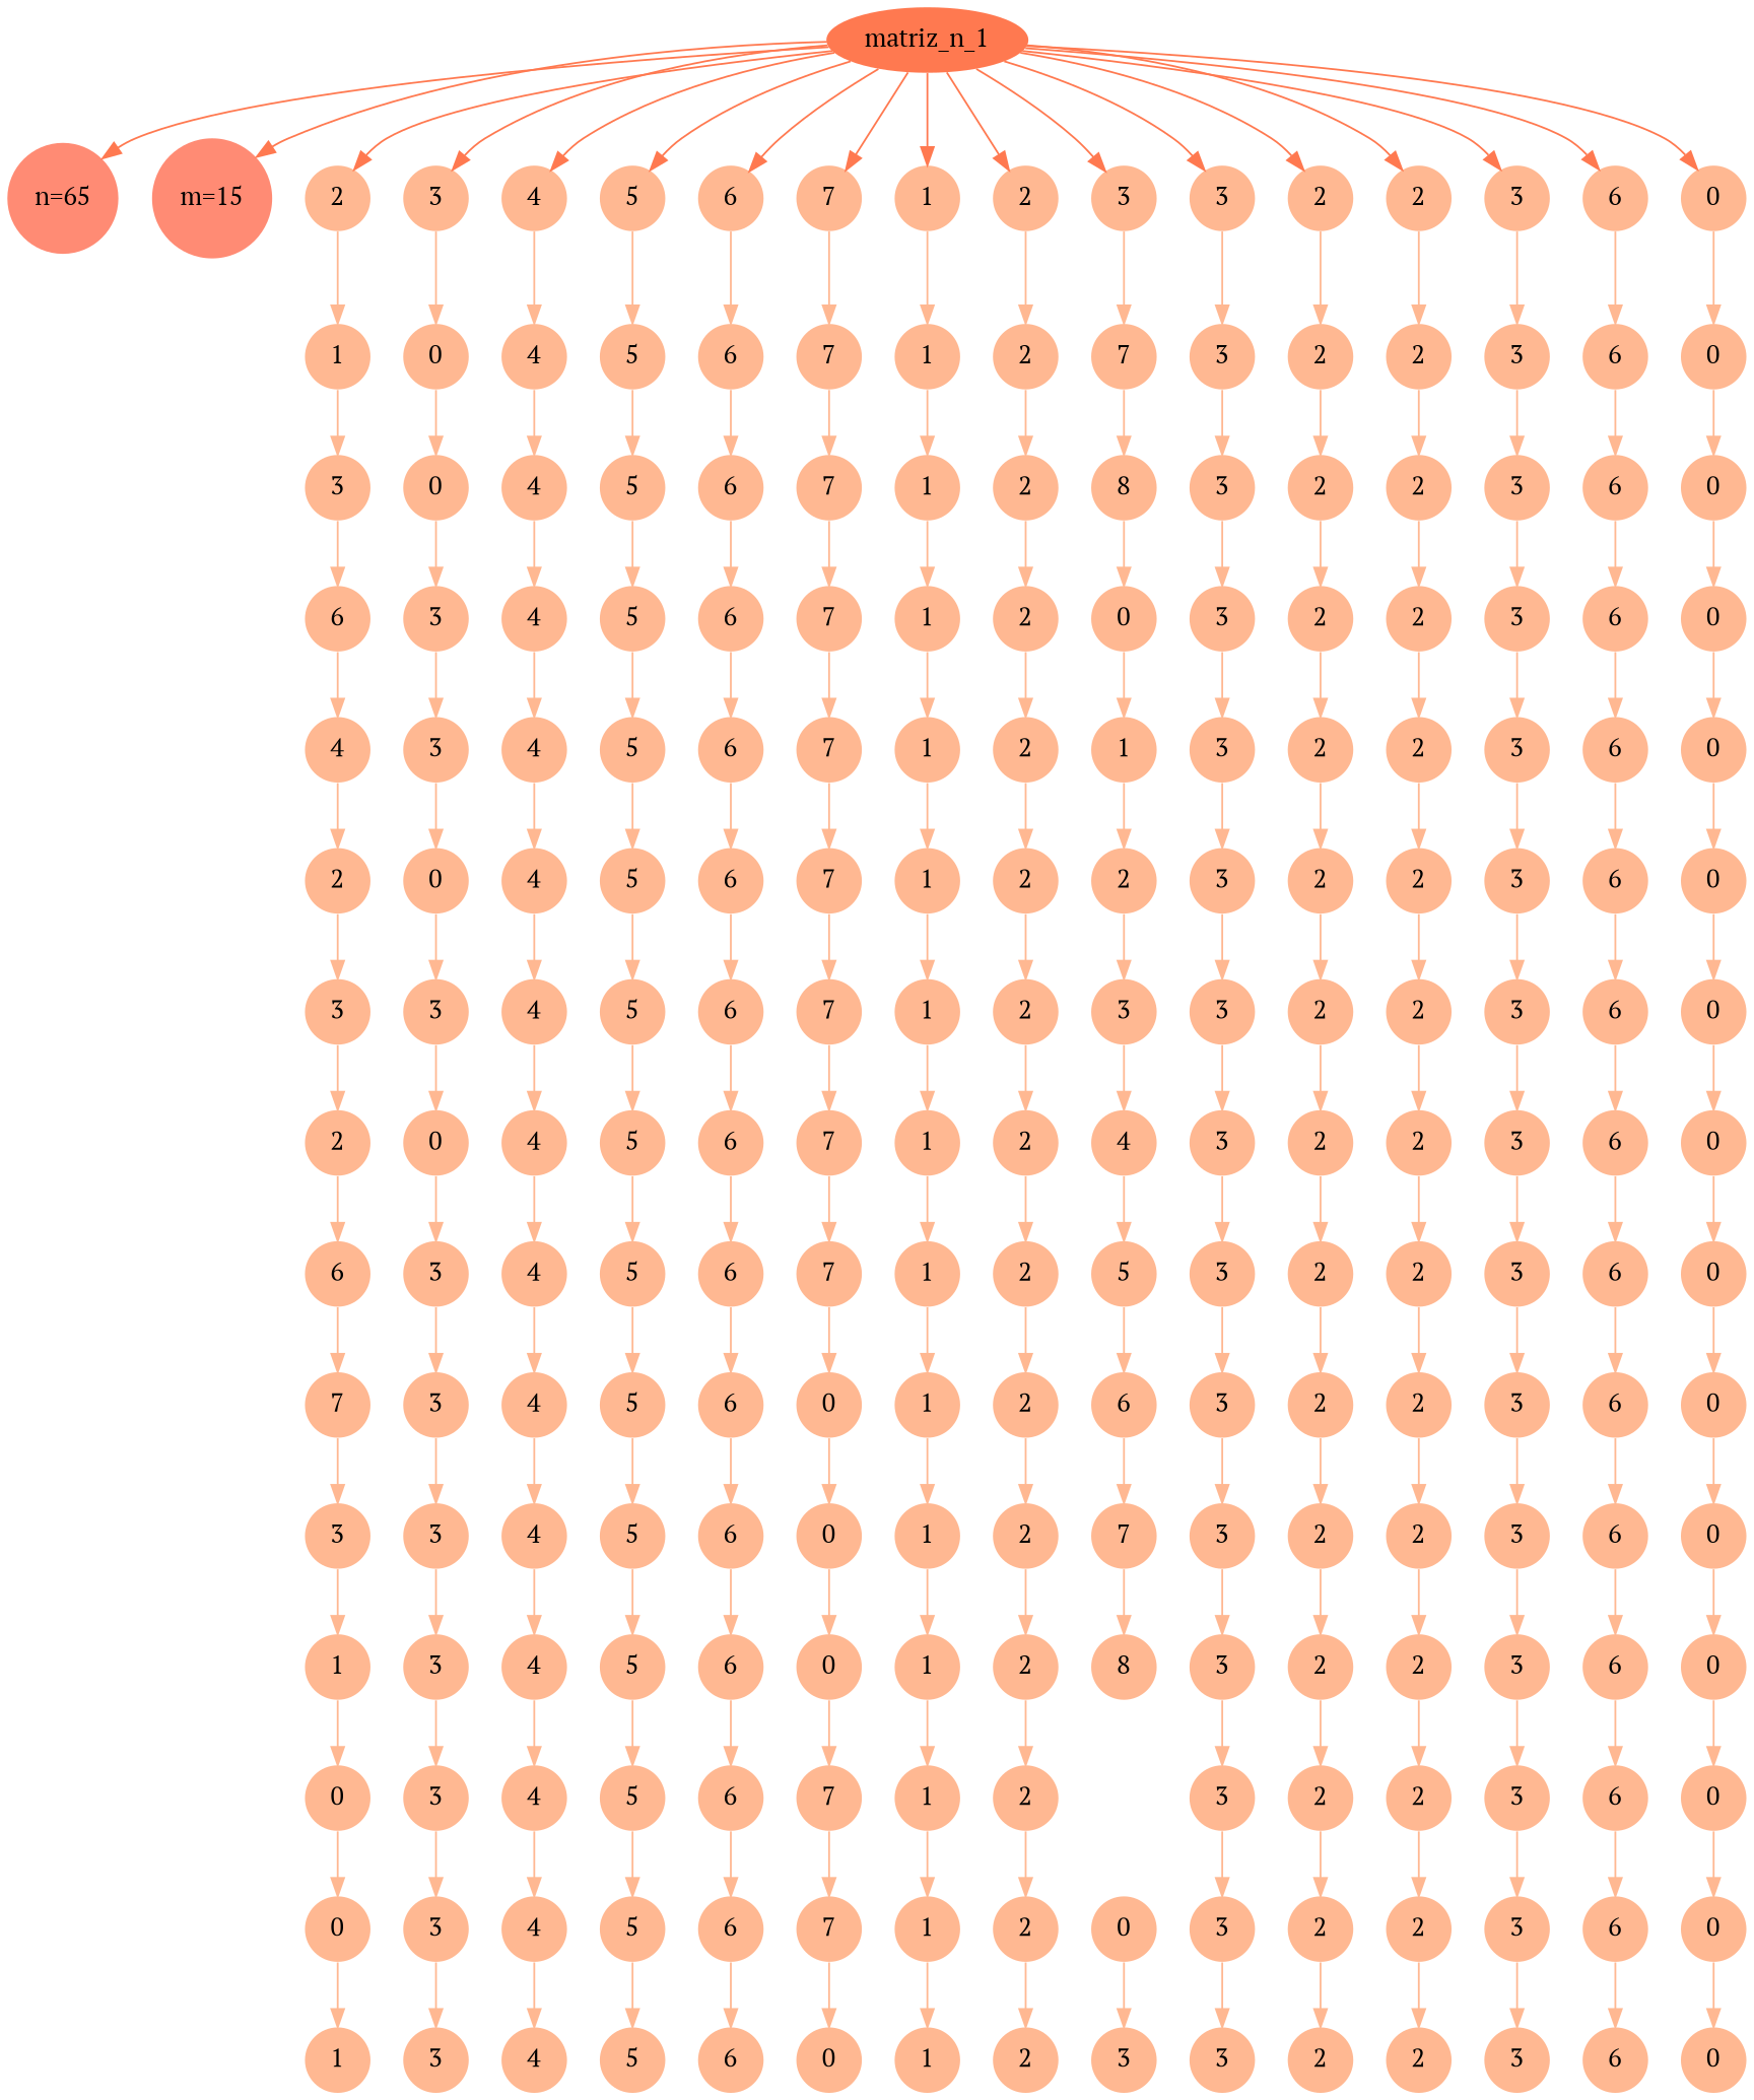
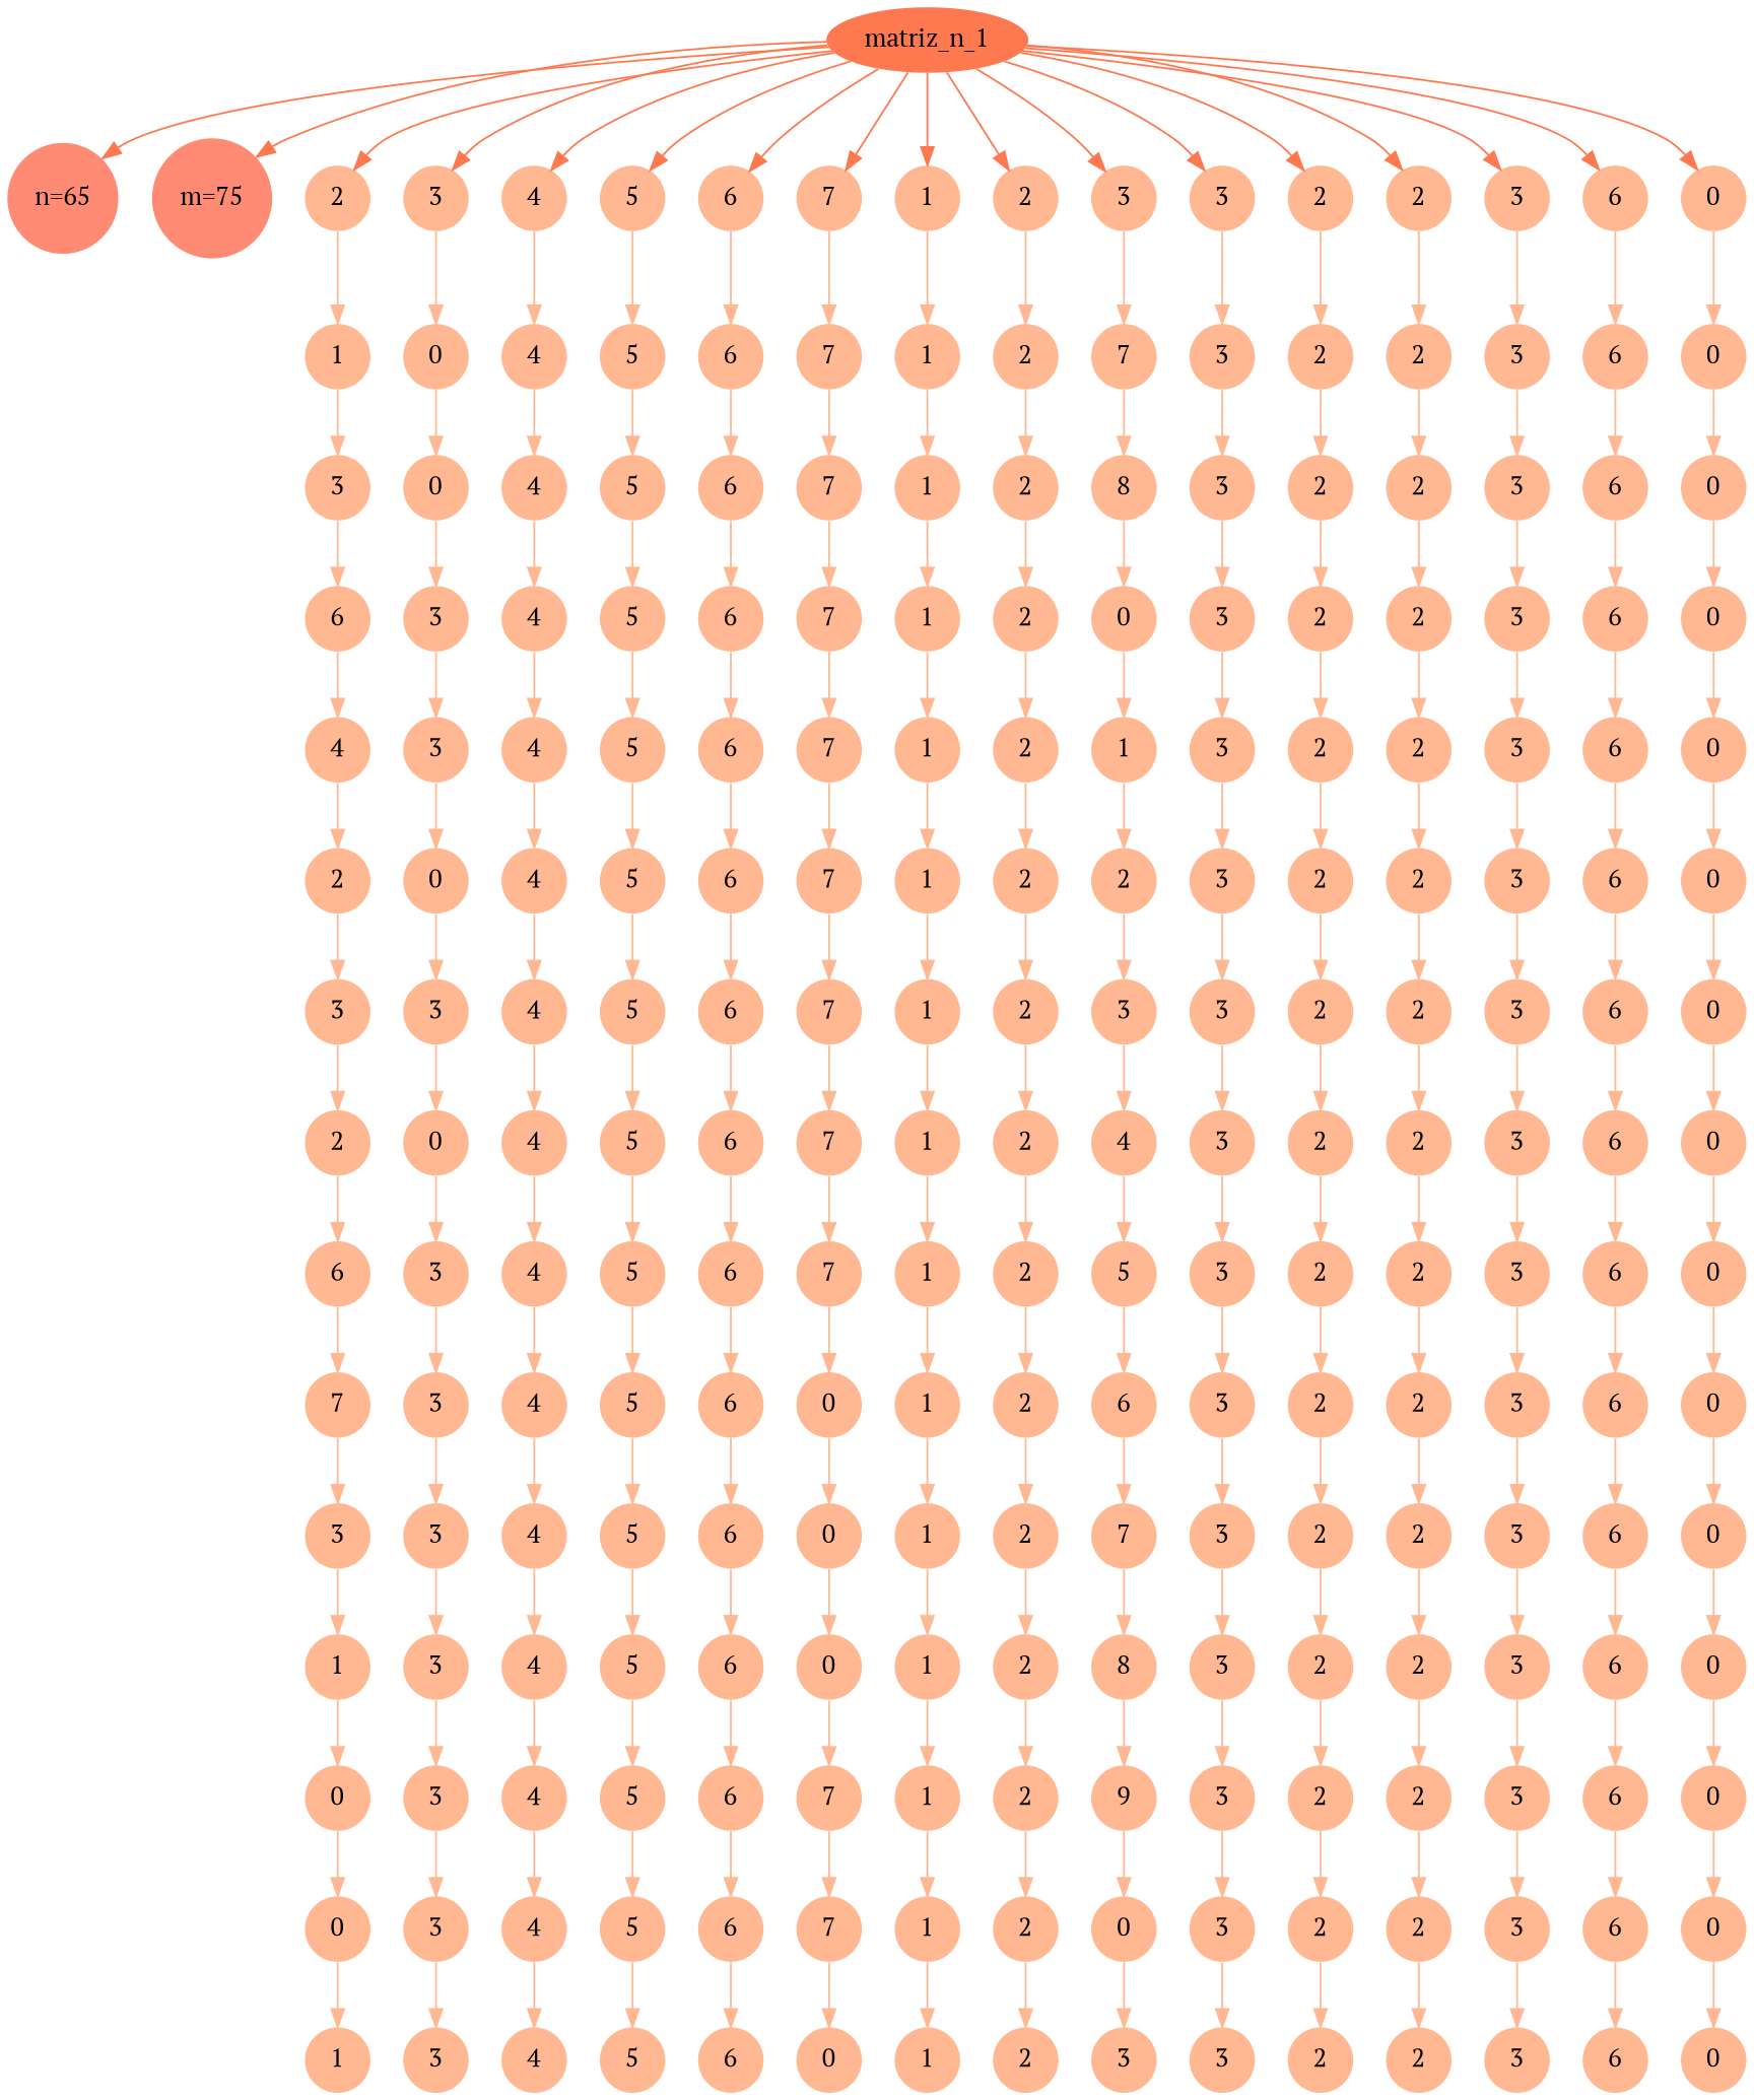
  digraph {
    fontname="PT Serif"
    node [fillcolor="#ffb892" fontname="PT Serif" penwidth=0 shape=circle style=filled]
    edge [color="#ffb892" fontname="PT Serif"]
    n1 [fillcolor="#ff7950" label=matriz_n_1 shape=oval]
    n2 [fillcolor="#ff8b74" label="n=65"]
-   n3 [fillcolor="#ff8b74" label="m=15"]
+   n3 [fillcolor="#ff8b74" label="m=75"]
    n4 [label=2]
    n5 [label=3]
    n6 [label=4]
    n7 [label=5]
    n8 [label=6]
    n9 [label=7]
    n10 [label=1]
    n11 [label=2]
    n12 [label=3]
    n13 [label=3]
    n14 [label=2]
    n15 [label=2]
    n16 [label=3]
    n17 [label=6]
    n18 [label=0]
    n19 [label=1]
    n20 [label=0]
    n21 [label=4]
    n22 [label=5]
    n23 [label=6]
    n24 [label=7]
    n25 [label=1]
    n26 [label=2]
    n27 [label=7]
    n28 [label=3]
    n29 [label=2]
    n30 [label=2]
    n31 [label=3]
    n32 [label=6]
    n33 [label=0]
    n34 [label=3]
    n35 [label=6]
    n36 [label=4]
    n37 [label=2]
    n38 [label=3]
    n39 [label=2]
    n40 [label=6]
    n41 [label=7]
    n42 [label=3]
    n43 [label=1]
    n44 [label=0]
    n45 [label=0]
    n46 [label=1]
    n47 [label=0]
    n48 [label=3]
    n49 [label=3]
    n50 [label=0]
    n51 [label=3]
    n52 [label=0]
    n53 [label=3]
    n54 [label=3]
    n55 [label=3]
    n56 [label=3]
    n57 [label=3]
    n58 [label=3]
    n59 [label=3]
    n60 [label=4]
    n61 [label=4]
    n62 [label=4]
    n63 [label=4]
    n64 [label=4]
    n65 [label=4]
    n66 [label=4]
    n67 [label=4]
    n68 [label=4]
    n69 [label=4]
    n70 [label=4]
    n71 [label=4]
    n72 [label=4]
    n73 [label=5]
    n74 [label=5]
    n75 [label=5]
    n76 [label=5]
    n77 [label=5]
    n78 [label=5]
    n79 [label=5]
    n80 [label=5]
    n81 [label=5]
    n82 [label=5]
    n83 [label=5]
    n84 [label=5]
    n85 [label=5]
    n86 [label=6]
    n87 [label=6]
    n88 [label=6]
    n89 [label=6]
    n90 [label=6]
    n91 [label=6]
    n92 [label=6]
    n93 [label=6]
    n94 [label=6]
    n95 [label=6]
    n96 [label=6]
    n97 [label=6]
    n98 [label=6]
    n99 [label=7]
    n100 [label=7]
    n101 [label=7]
    n102 [label=7]
    n103 [label=7]
    n104 [label=7]
    n105 [label=7]
    n106 [label=0]
    n107 [label=0]
    n108 [label=0]
    n109 [label=7]
    n110 [label=7]
    n111 [label=0]
    n112 [label=1]
    n113 [label=1]
    n114 [label=1]
    n115 [label=1]
    n116 [label=1]
    n117 [label=1]
    n118 [label=1]
    n119 [label=1]
    n120 [label=1]
    n121 [label=1]
    n122 [label=1]
    n123 [label=1]
    n124 [label=1]
    n125 [label=2]
    n126 [label=2]
    n127 [label=2]
    n128 [label=2]
    n129 [label=2]
    n130 [label=2]
    n131 [label=2]
    n132 [label=2]
    n133 [label=2]
    n134 [label=2]
    n135 [label=2]
    n136 [label=2]
    n137 [label=2]
    n138 [label=8]
    n139 [label=0]
    n140 [label=1]
    n141 [label=2]
    n142 [label=3]
    n143 [label=4]
    n144 [label=5]
    n145 [label=6]
    n146 [label=7]
    n147 [label=8]
+   n148 [label=9]
    n149 [label=0]
    n150 [label=3]
    n151 [label=3]
    n152 [label=3]
    n153 [label=3]
    n154 [label=3]
    n155 [label=3]
    n156 [label=3]
    n157 [label=3]
    n158 [label=3]
    n159 [label=3]
    n160 [label=3]
    n161 [label=3]
    n162 [label=3]
    n163 [label=3]
    n164 [label=2]
    n165 [label=2]
    n166 [label=2]
    n167 [label=2]
    n168 [label=2]
    n169 [label=2]
    n170 [label=2]
    n171 [label=2]
    n172 [label=2]
    n173 [label=2]
    n174 [label=2]
    n175 [label=2]
    n176 [label=2]
    n177 [label=2]
    n178 [label=2]
    n179 [label=2]
    n180 [label=2]
    n181 [label=2]
    n182 [label=2]
    n183 [label=2]
    n184 [label=2]
    n185 [label=2]
    n186 [label=2]
    n187 [label=2]
    n188 [label=2]
    n189 [label=2]
    n190 [label=3]
    n191 [label=3]
    n192 [label=3]
    n193 [label=3]
    n194 [label=3]
    n195 [label=3]
    n196 [label=3]
    n197 [label=3]
    n198 [label=3]
    n199 [label=3]
    n200 [label=3]
    n201 [label=3]
    n202 [label=3]
    n203 [label=6]
    n204 [label=6]
    n205 [label=6]
    n206 [label=6]
    n207 [label=6]
    n208 [label=6]
    n209 [label=6]
    n210 [label=6]
    n211 [label=6]
    n212 [label=6]
    n213 [label=6]
    n214 [label=6]
    n215 [label=6]
    n216 [label=0]
    n217 [label=0]
    n218 [label=0]
    n219 [label=0]
    n220 [label=0]
    n221 [label=0]
    n222 [label=0]
    n223 [label=0]
    n224 [label=0]
    n225 [label=0]
    n226 [label=0]
    n227 [label=0]
    n228 [label=0]
    n1 -> n2 [color="#ff7950"]
    n1 -> n3 [color="#ff7950"]
    n1 -> n4 [color="#ff7950"]
    n1 -> n5 [color="#ff7950"]
    n1 -> n6 [color="#ff7950"]
    n1 -> n7 [color="#ff7950"]
    n1 -> n8 [color="#ff7950"]
    n1 -> n9 [color="#ff7950"]
    n1 -> n10 [color="#ff7950"]
    n1 -> n11 [color="#ff7950"]
    n1 -> n12 [color="#ff7950"]
    n1 -> n13 [color="#ff7950"]
    n1 -> n14 [color="#ff7950"]
    n1 -> n15 [color="#ff7950"]
    n1 -> n16 [color="#ff7950"]
    n1 -> n17 [color="#ff7950"]
    n1 -> n18 [color="#ff7950"]
    n4 -> n19
    n5 -> n20
    n6 -> n21
    n7 -> n22
    n8 -> n23
    n9 -> n24
    n10 -> n25
    n11 -> n26
    n12 -> n27
    n13 -> n28
    n14 -> n29
    n15 -> n30
    n16 -> n31
    n17 -> n32
    n18 -> n33
    n19 -> n34
    n20 -> n47
    n21 -> n60
    n22 -> n73
    n23 -> n86
    n24 -> n99
    n25 -> n112
    n26 -> n125
    n27 -> n138
    n28 -> n151
    n29 -> n164
    n30 -> n177
    n31 -> n190
    n32 -> n203
    n33 -> n216
    n34 -> n35
    n35 -> n36
    n36 -> n37
    n37 -> n38
    n38 -> n39
    n39 -> n40
    n40 -> n41
    n41 -> n42
    n42 -> n43
    n43 -> n44
    n44 -> n45
    n45 -> n46
    n47 -> n48
    n48 -> n49
    n49 -> n50
    n50 -> n51
    n51 -> n52
    n52 -> n53
    n53 -> n54
    n54 -> n55
    n55 -> n56
    n56 -> n57
    n57 -> n58
    n58 -> n59
    n60 -> n61
    n61 -> n62
    n62 -> n63
    n63 -> n64
    n64 -> n65
    n65 -> n66
    n66 -> n67
    n67 -> n68
    n68 -> n69
    n69 -> n70
    n70 -> n71
    n71 -> n72
    n73 -> n74
    n74 -> n75
    n75 -> n76
    n76 -> n77
    n77 -> n78
    n78 -> n79
    n79 -> n80
    n80 -> n81
    n81 -> n82
    n82 -> n83
    n83 -> n84
    n84 -> n85
    n86 -> n87
    n87 -> n88
    n88 -> n89
    n89 -> n90
    n90 -> n91
    n91 -> n92
    n92 -> n93
    n93 -> n94
    n94 -> n95
    n95 -> n96
    n96 -> n97
    n97 -> n98
    n99 -> n100
    n100 -> n101
    n101 -> n102
    n102 -> n103
    n103 -> n104
    n104 -> n105
    n105 -> n106
    n106 -> n107
    n107 -> n108
    n108 -> n109
    n109 -> n110
    n110 -> n111
    n112 -> n113
    n113 -> n114
    n114 -> n115
    n115 -> n116
    n116 -> n117
    n117 -> n118
    n118 -> n119
    n119 -> n120
    n120 -> n121
    n121 -> n122
    n122 -> n123
    n123 -> n124
    n125 -> n126
    n126 -> n127
    n127 -> n128
    n128 -> n129
    n129 -> n130
    n130 -> n131
    n131 -> n132
    n132 -> n133
    n133 -> n134
    n134 -> n135
    n135 -> n136
    n136 -> n137
    n138 -> n139
    n139 -> n140
    n140 -> n141
    n141 -> n142
    n142 -> n143
    n143 -> n144
    n144 -> n145
    n145 -> n146
    n146 -> n147
+   n147 -> n148
+   n148 -> n149
    n149 -> n150
    n151 -> n152
    n152 -> n153
    n153 -> n154
    n154 -> n155
    n155 -> n156
    n156 -> n157
    n157 -> n158
    n158 -> n159
    n159 -> n160
    n160 -> n161
    n161 -> n162
    n162 -> n163
    n164 -> n165
    n165 -> n166
    n166 -> n167
    n167 -> n168
    n168 -> n169
    n169 -> n170
    n170 -> n171
    n171 -> n172
    n172 -> n173
    n173 -> n174
    n174 -> n175
    n175 -> n176
    n177 -> n178
    n178 -> n179
    n179 -> n180
    n180 -> n181
    n181 -> n182
    n182 -> n183
    n183 -> n184
    n184 -> n185
    n185 -> n186
    n186 -> n187
    n187 -> n188
    n188 -> n189
    n190 -> n191
    n191 -> n192
    n192 -> n193
    n193 -> n194
    n194 -> n195
    n195 -> n196
    n196 -> n197
    n197 -> n198
    n198 -> n199
    n199 -> n200
    n200 -> n201
    n201 -> n202
    n203 -> n204
    n204 -> n205
    n205 -> n206
    n206 -> n207
    n207 -> n208
    n208 -> n209
    n209 -> n210
    n210 -> n211
    n211 -> n212
    n212 -> n213
    n213 -> n214
    n214 -> n215
    n216 -> n217
    n217 -> n218
    n218 -> n219
    n219 -> n220
    n220 -> n221
    n221 -> n222
    n222 -> n223
    n223 -> n224
    n224 -> n225
    n225 -> n226
    n226 -> n227
    n227 -> n228
  }
